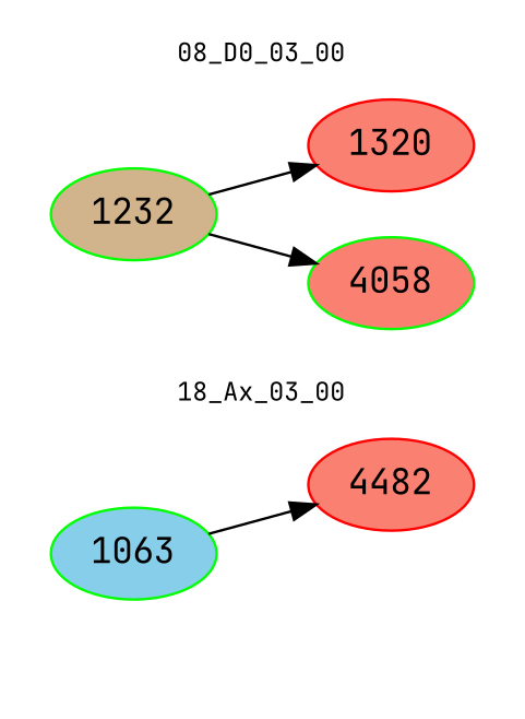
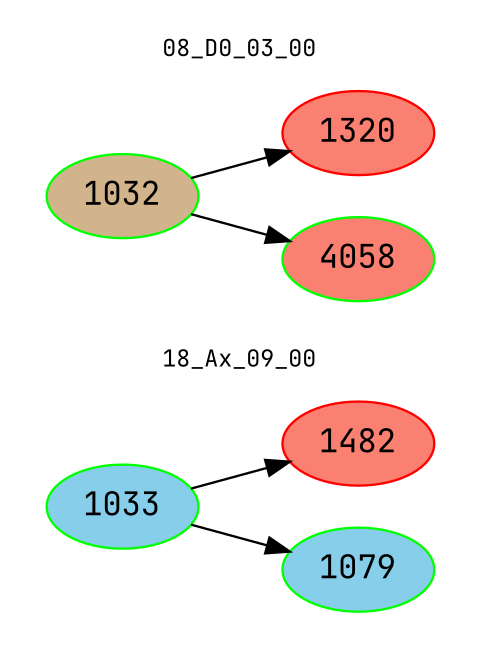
  digraph {
    fontname="JetBrains Mono"
    rankdir=LR
    node [color=green fillcolor=salmon fontname="JetBrains Mono" style=filled]
    edge [color=black fontname="JetBrains Mono"]
-   n1 [fillcolor=skyblue label=1063]
-   n3 [color=red label=4482]
-   n4 [fillcolor=tan label=1232]
+   n1 [fillcolor=skyblue label=1033]
+   n2 [fillcolor=skyblue label=1079]
+   n3 [color=red label=1482]
+   n4 [fillcolor=tan label=1032]
    n5 [label=4058]
    n6 [color=red label=1320]
    subgraph cluster_1 {
      color=white
      fontsize=10
-     label="18_Ax_03_00"
+     label="18_Ax_09_00"
      n1
+     n2
      n3
    }
    subgraph cluster_2 {
      color=white
      fontsize=10
      label="08_D0_03_00"
      n4
      n5
      n6
    }
+   n1 -> n2
    n1 -> n3
    n4 -> n5
    n4 -> n6
  }
